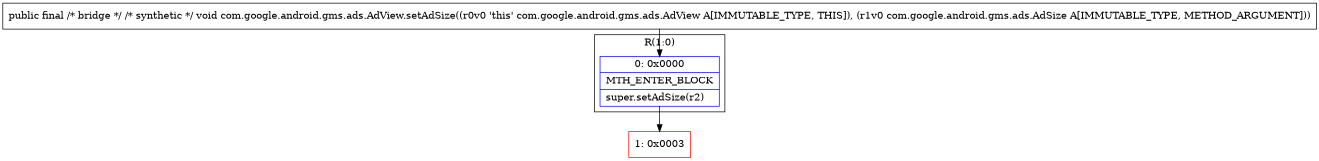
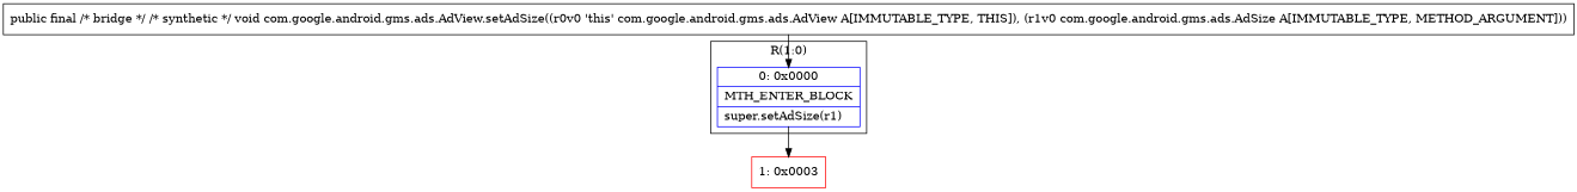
  digraph {
    node [shape=record]
-   n1 [color=blue label="{0\:\ 0x0000|MTH_ENTER_BLOCK\l|super.setAdSize(r2)\l}"]
+   n1 [color=blue label="{0\:\ 0x0000|MTH_ENTER_BLOCK\l|super.setAdSize(r1)\l}"]
    n2 [color=red label="{1\:\ 0x0003}"]
    n3 [label="{public final \/* bridge *\/ \/* synthetic *\/ void com.google.android.gms.ads.AdView.setAdSize((r0v0 'this' com.google.android.gms.ads.AdView A[IMMUTABLE_TYPE, THIS]), (r1v0 com.google.android.gms.ads.AdSize A[IMMUTABLE_TYPE, METHOD_ARGUMENT])) }"]
    subgraph cluster_1 {
      label="R(1:0)"
      n1
    }
    n1 -> n2
    n3 -> n1
  }
